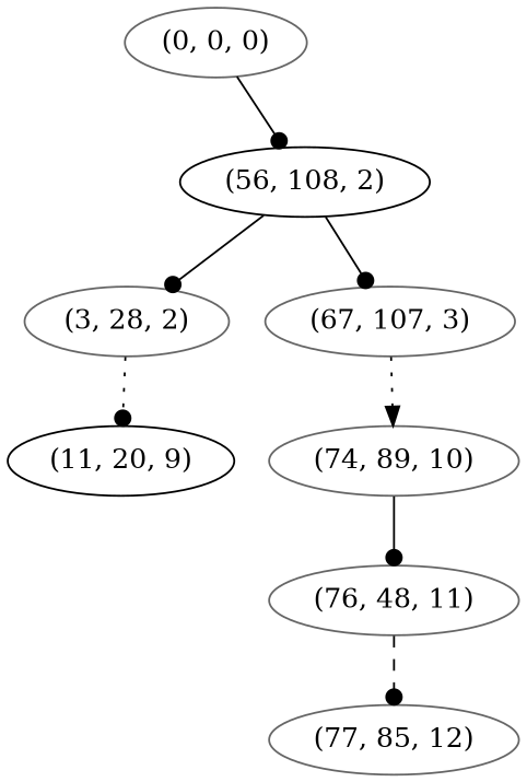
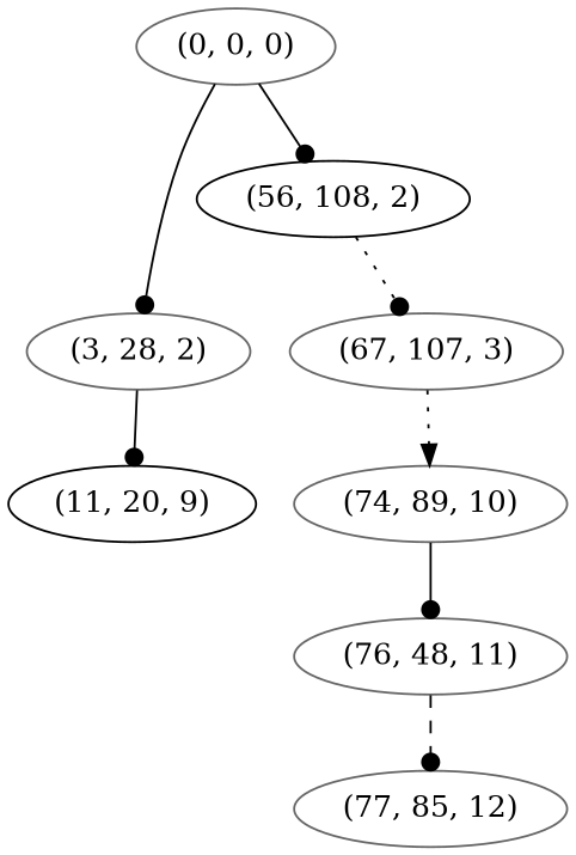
  digraph {
    node [color=gray40]
    edge [arrowhead=dot style=solid]
    "(0, 0, 0)"
    "(3, 28, 2)"
    "(56, 108, 2)" [color=black]
    "(11, 20, 9)" [color=black]
    "(67, 107, 3)"
    "(74, 89, 10)"
    n7 [label="(76, 48, 11)"]
    "(77, 85, 12)"
-   "(56, 108, 2)" -> "(3, 28, 2)"
+   "(0, 0, 0)" -> "(3, 28, 2)"
    "(0, 0, 0)" -> "(56, 108, 2)"
-   "(3, 28, 2)" -> "(11, 20, 9)" [style=dotted]
-   "(56, 108, 2)" -> "(67, 107, 3)"
+   "(3, 28, 2)" -> "(11, 20, 9)"
+   "(56, 108, 2)" -> "(67, 107, 3)" [style=dotted]
    "(67, 107, 3)" -> "(74, 89, 10)" [arrowhead=normal style=dotted]
    "(74, 89, 10)" -> n7
    n7 -> "(77, 85, 12)" [style=dashed]
  }
